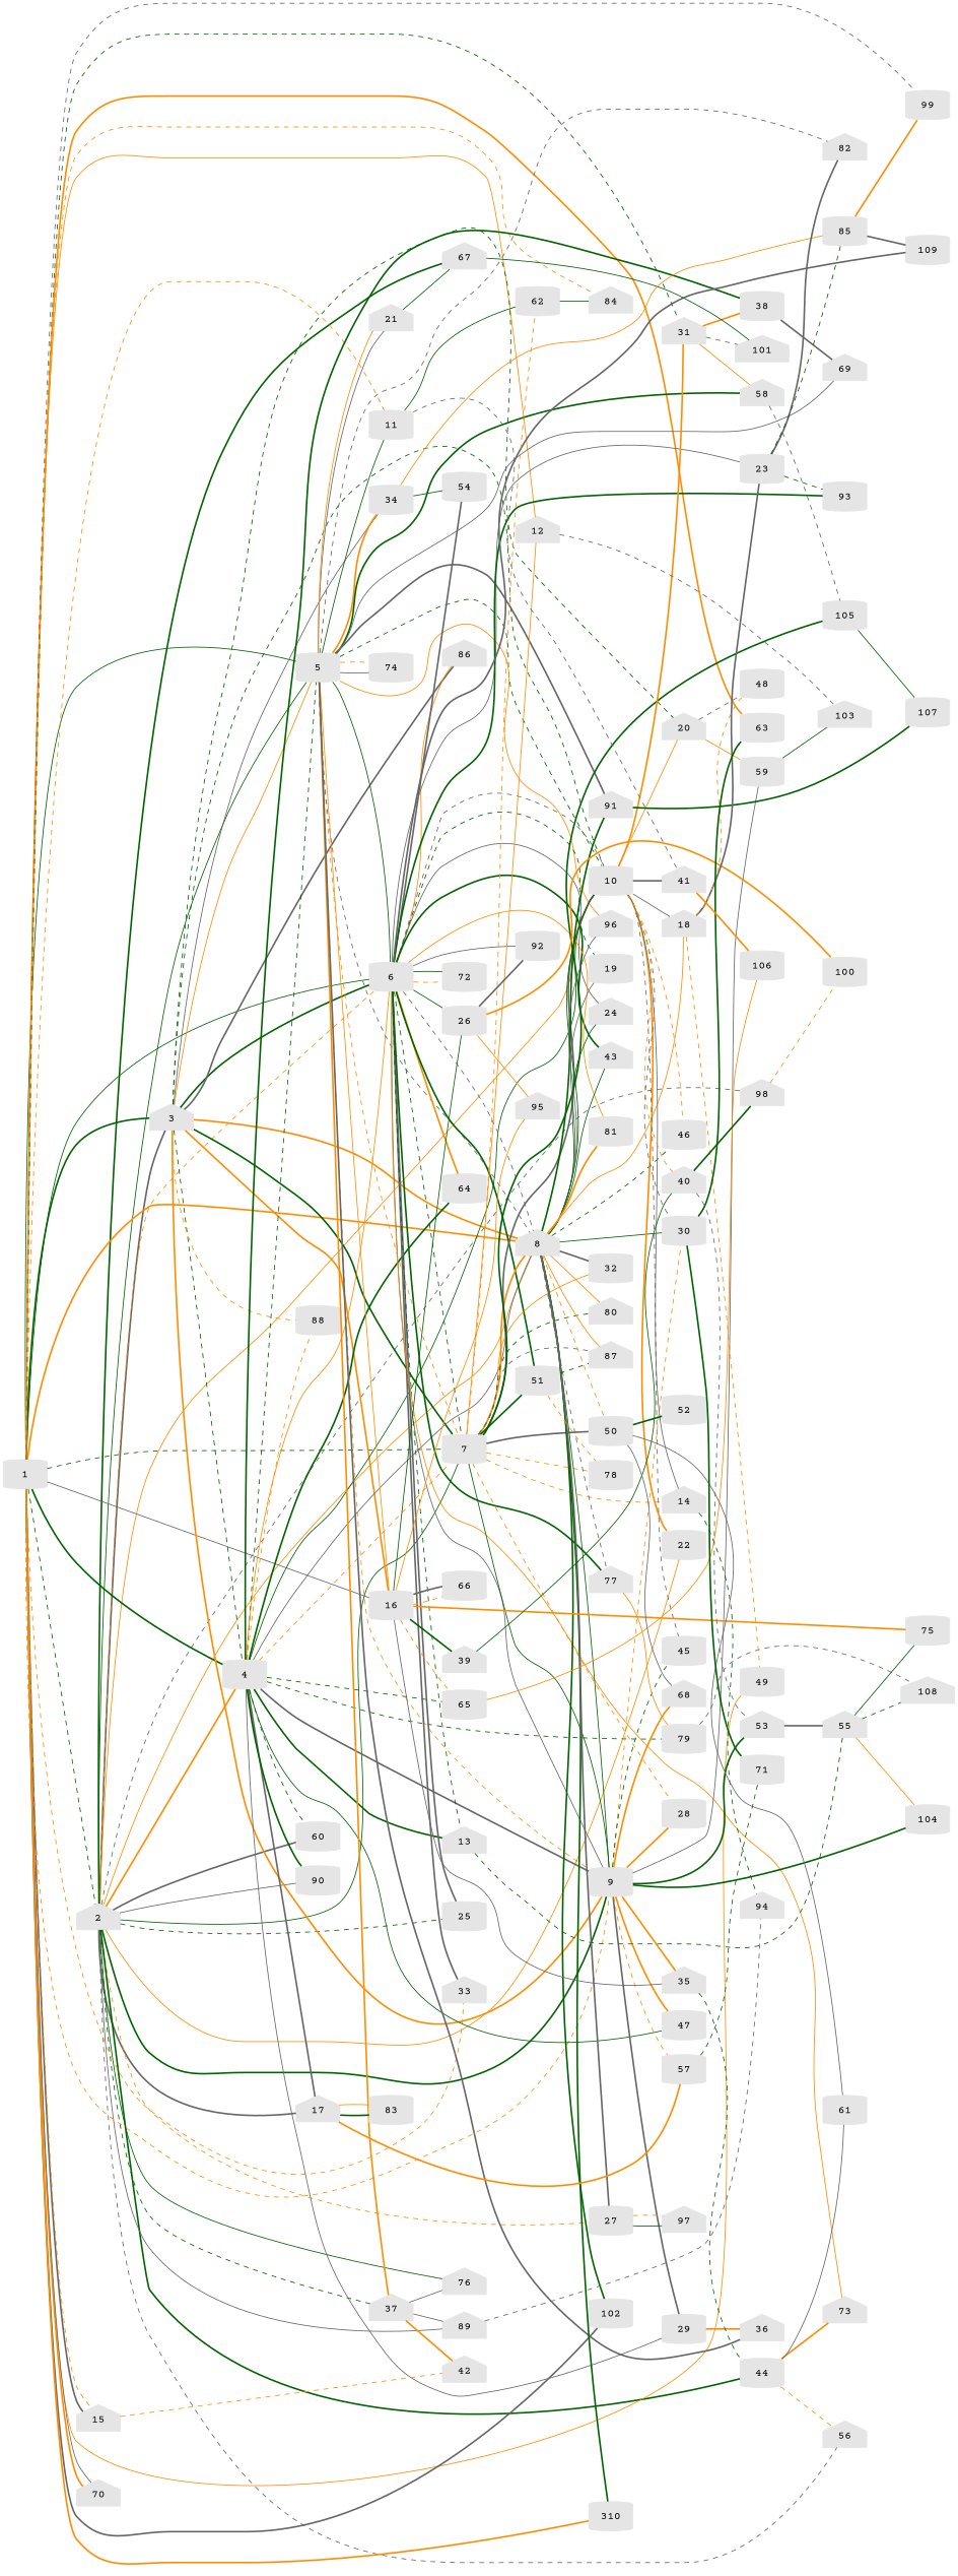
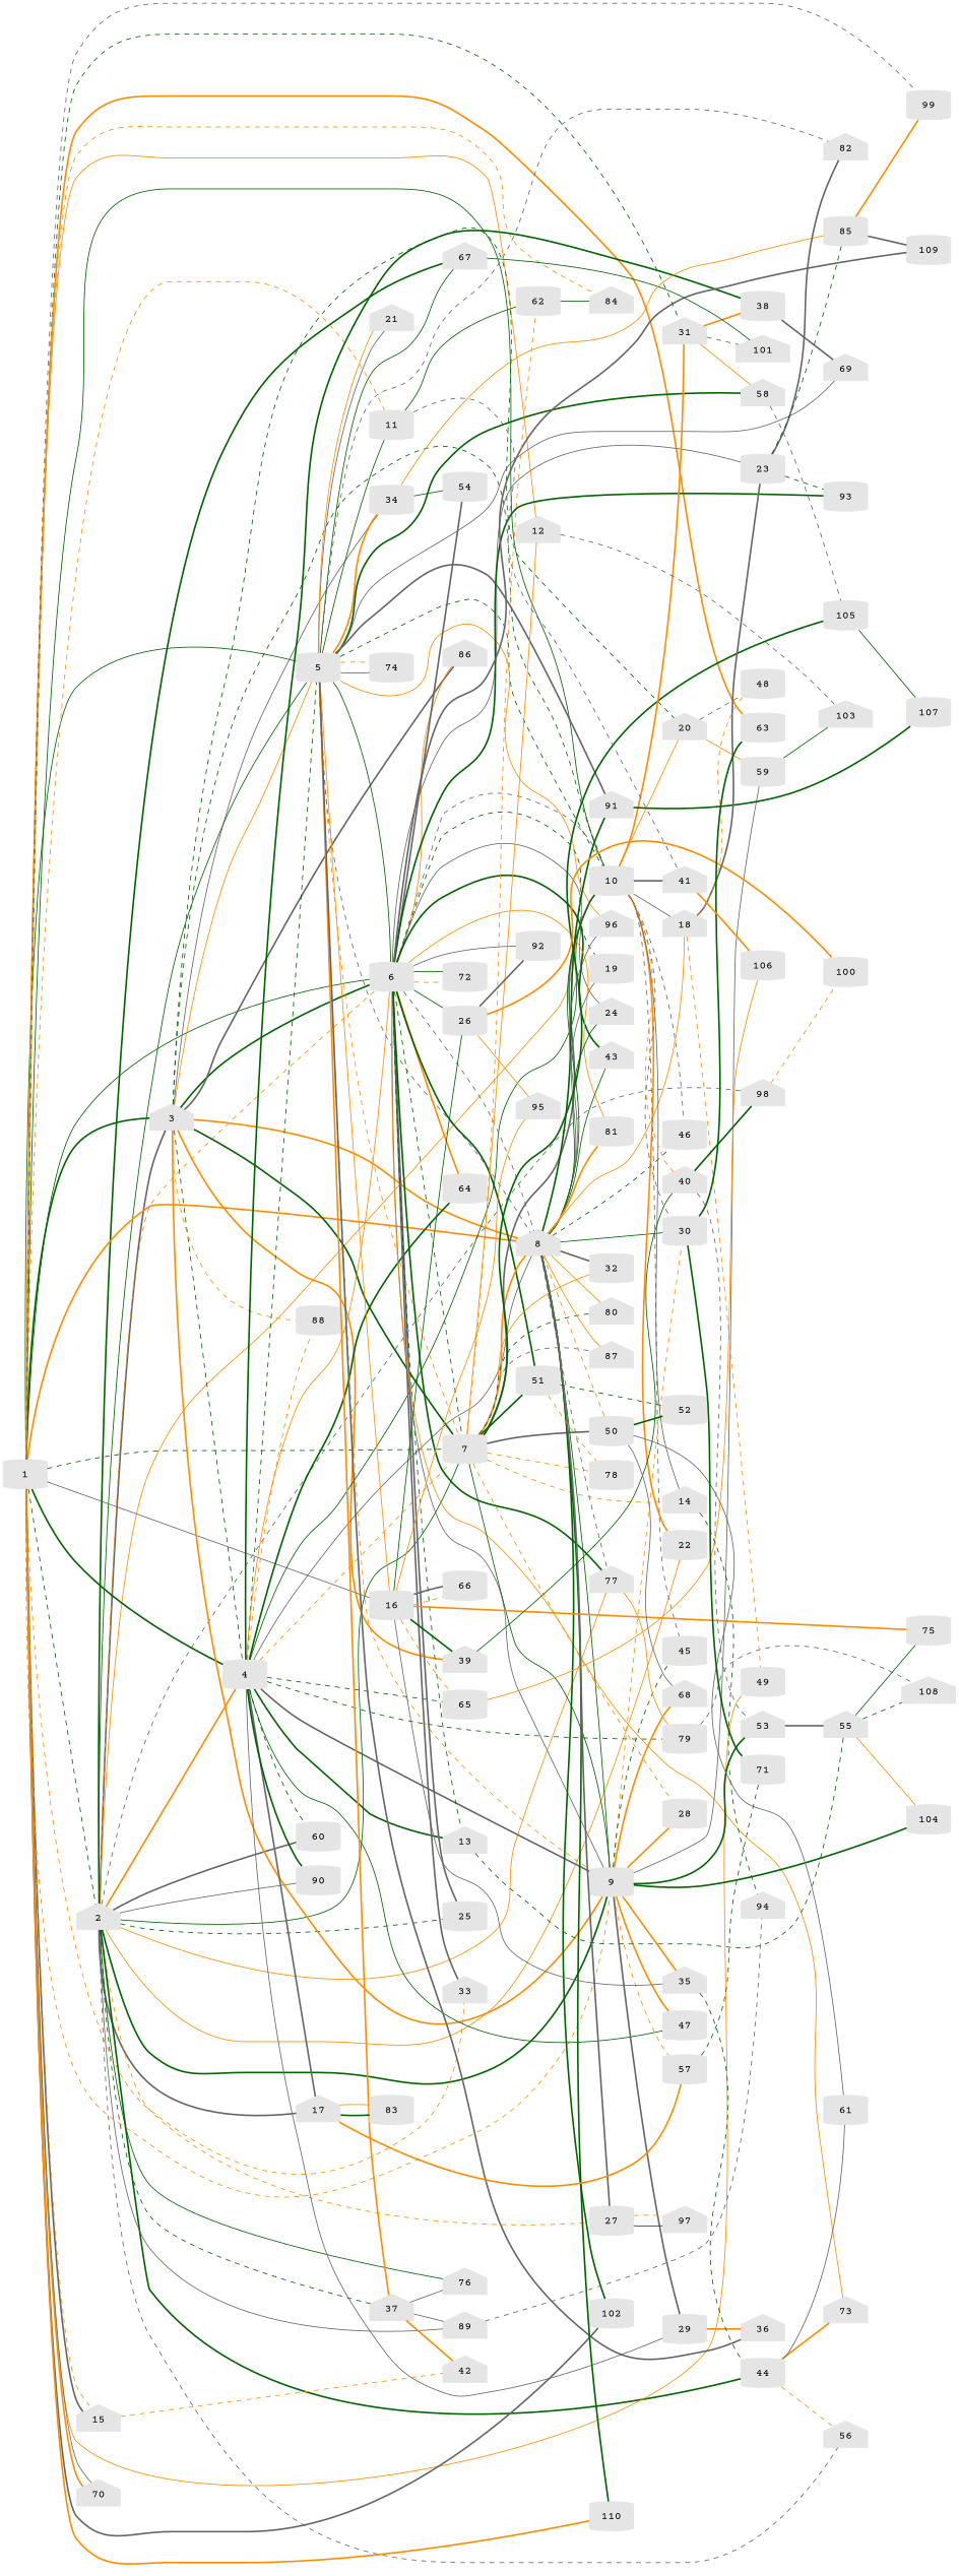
  graph {
    fontname="Courier Prime"
    rankdir=LR
    node [color=gray90 fontname="Courier Prime" shape=cylinder style=filled]
    edge [color=darkorange fontname="Courier Prime" style=bold]
    2 [shape=house]
    1
    3 [shape=house]
    4
    5
    6
    7
    8 [shape=house]
    9
    10
    11
    12 [shape=house]
    15 [shape=house]
    16
    31 [shape=house]
    33 [shape=house]
    49
    63
    70 [shape=house]
    84 [shape=house]
    99
    102
-   110 [label=310]
+   110
    17 [shape=house]
    22
    25
    27
    37 [shape=house]
    44
    56 [shape=house]
    60
    67 [shape=house]
    76 [shape=house]
    89 [shape=house]
    90
    98 [shape=house]
    20 [shape=house]
    34
    39 [shape=house]
    86 [shape=house]
    88
    13 [shape=house]
    29
    38
    47
    64
    65
    79
    21 [shape=house]
    36 [shape=house]
    58 [shape=house]
    69 [shape=house]
    74
    82 [shape=house]
    91 [shape=house]
    96 [shape=house]
    19
    23
    24 [shape=house]
    26
    43 [shape=house]
    51
    54
    72
    73 [shape=house]
    77 [shape=house]
    81
    92
    93
    109
    14 [shape=house]
    28
    32
    50
    62
    78
    80 [shape=house]
    87 [shape=house]
    105
    18 [shape=house]
    30
    46
    35 [shape=house]
    45
    53 [shape=house]
    57
    59
    68 [shape=house]
    104
    40 [shape=house]
    41 [shape=house]
    103 [shape=house]
    42 [shape=house]
    66
    75
    95 [shape=house]
    101 [shape=house]
    83
    97 [shape=house]
    61
    94 [shape=house]
    100
    48
    85
    55 [shape=house]
    106
    108 [shape=house]
    107
    52
    71
    2 -- 3 [color=gray40]
    2 -- 4
    2 -- 5 [color=darkgreen style=solid]
    2 -- 6 [style=dashed]
    2 -- 7 [color=darkgreen style=solid]
-   2 -- 8 [style=solid]
+   2 -- 77 [style=solid]
    2 -- 9 [color=darkgreen]
    2 -- 10 [style=solid]
    2 -- 17 [color=gray40]
    2 -- 22 [style=solid]
    2 -- 25 [color=darkgreen style=dashed]
    2 -- 27 [style=dashed]
    2 -- 37 [color=darkgreen style=dashed]
    2 -- 44 [color=darkgreen]
    2 -- 56 [color=gray40 style=dashed]
    2 -- 60 [color=gray40]
    2 -- 67 [color=darkgreen]
    2 -- 76 [color=darkgreen style=solid]
    2 -- 89 [color=gray40 style=solid]
    2 -- 90 [color=gray40 style=solid]
    2 -- 98 [color=gray40 style=dashed]
    1 -- 2 [color=darkgreen style=dashed]
    1 -- 3 [color=darkgreen]
    1 -- 4 [color=darkgreen]
    1 -- 5 [color=darkgreen style=solid]
    1 -- 6 [color=darkgreen style=solid]
    1 -- 7 [color=darkgreen style=dashed]
    1 -- 8
    1 -- 9 [style=dashed]
+   1 -- 10 [color=darkgreen style=solid]
    1 -- 11 [style=dashed]
    1 -- 12 [style=solid]
    1 -- 15 [color=gray40]
    1 -- 15 [style=dashed]
    1 -- 16 [color=gray40 style=solid]
    1 -- 31 [color=darkgreen style=dashed]
    1 -- 33 [style=dashed]
    1 -- 49 [style=solid]
    1 -- 63
    1 -- 70
    1 -- 70 [color=gray40 style=solid]
    1 -- 84 [style=dashed]
    1 -- 99 [color=gray40 style=dashed]
    1 -- 102 [color=gray40]
    1 -- 110
    3 -- 4 [color=darkgreen style=dashed]
    3 -- 5 [style=solid]
    3 -- 6 [color=darkgreen]
    3 -- 7 [color=darkgreen]
    3 -- 8
    3 -- 9
    3 -- 10 [color=darkgreen style=dashed]
    3 -- 20 [color=darkgreen style=dashed]
    3 -- 34 [color=gray40 style=solid]
-   3 -- 16
+   3 -- 39
    3 -- 86 [color=gray40]
    3 -- 88 [style=dashed]
    4 -- 5 [color=darkgreen style=dashed]
    4 -- 6 [style=solid]
    4 -- 7 [style=dashed]
    4 -- 8 [color=gray40 style=solid]
    4 -- 9 [color=gray40]
    4 -- 10 [color=darkgreen style=solid]
    4 -- 17 [color=gray40]
    4 -- 60 [color=darkgreen style=dashed]
    4 -- 90 [color=darkgreen]
    4 -- 88 [style=dashed]
    4 -- 13 [color=darkgreen]
    4 -- 29 [color=gray40 style=solid]
    4 -- 38 [color=darkgreen]
    4 -- 47 [color=darkgreen style=solid]
    4 -- 64 [color=darkgreen]
    4 -- 65 [color=darkgreen style=dashed]
    4 -- 79 [color=darkgreen style=dashed]
    5 -- 6 [color=darkgreen style=solid]
    5 -- 7 [style=dashed]
    5 -- 8 [color=gray40 style=dashed]
    5 -- 9 [style=dashed]
    5 -- 10 [color=darkgreen style=dashed]
    5 -- 11 [color=darkgreen style=solid]
    5 -- 16 [style=solid]
    5 -- 37
-   21 -- 67 [color=darkgreen style=solid]
+   5 -- 67 [color=darkgreen style=solid]
    5 -- 34
    5 -- 21 [color=gray40 style=solid]
    5 -- 21 [style=solid]
    5 -- 36 [color=gray40]
    5 -- 58 [color=darkgreen]
    5 -- 69 [color=gray40 style=solid]
    5 -- 74 [color=gray40 style=solid]
    5 -- 74 [style=dashed]
    5 -- 82 [color=gray40 style=dashed]
    5 -- 91 [color=gray40]
    5 -- 96 [style=solid]
    6 -- 7 [color=darkgreen style=dashed]
    6 -- 8 [color=gray40 style=dashed]
    6 -- 9 [color=gray40 style=solid]
    6 -- 10 [color=gray40 style=dashed]
    6 -- 33 [color=gray40]
    6 -- 25 [color=gray40]
    6 -- 86 [style=solid]
    6 -- 13 [color=darkgreen style=dashed]
    6 -- 64
    6 -- 19 [color=darkgreen style=dashed]
    6 -- 23 [color=gray40 style=solid]
    6 -- 24 [color=gray40 style=solid]
    6 -- 26 [color=darkgreen style=solid]
    6 -- 43 [color=darkgreen]
    6 -- 51 [color=darkgreen]
    6 -- 54 [color=gray40]
    6 -- 72 [style=dashed]
    6 -- 72 [color=darkgreen style=solid]
    6 -- 73 [style=solid]
    6 -- 77 [color=darkgreen]
    6 -- 81 [style=solid]
    6 -- 92 [color=gray40 style=solid]
    6 -- 93 [color=darkgreen]
    6 -- 109 [color=gray40]
    7 -- 8
    7 -- 9 [color=darkgreen style=solid]
    7 -- 10 [color=gray40]
    7 -- 12 [style=solid]
    7 -- 51 [color=darkgreen]
    7 -- 14 [style=dashed]
    7 -- 28 [style=dashed]
    7 -- 32 [style=solid]
    7 -- 50 [color=gray40]
    7 -- 62 [style=dashed]
    7 -- 78 [style=dashed]
    7 -- 80 [color=darkgreen style=dashed]
    7 -- 87 [color=gray40 style=dashed]
    7 -- 105 [color=darkgreen]
    8 -- 9 [color=darkgreen style=solid]
    8 -- 10 [color=darkgreen style=solid]
    8 -- 102 [color=darkgreen]
    8 -- 110 [color=darkgreen]
    8 -- 27 [color=gray40]
    8 -- 91 [color=darkgreen]
    8 -- 96 [color=gray40 style=solid]
    8 -- 19 [color=gray40 style=solid]
    8 -- 24 [color=darkgreen style=solid]
    8 -- 43 [color=darkgreen style=solid]
    8 -- 77 [color=gray40 style=dashed]
    8 -- 81
    8 -- 32 [color=gray40]
    8 -- 50 [style=dashed]
    8 -- 80 [style=solid]
    8 -- 87 [style=solid]
    8 -- 18 [style=solid]
    8 -- 30 [color=darkgreen style=solid]
    8 -- 46 [color=darkgreen style=dashed]
    9 -- 29 [color=gray40]
    9 -- 47
    9 -- 28
    9 -- 30 [style=dashed]
    9 -- 35
    9 -- 45 [color=darkgreen style=dashed]
    9 -- 53 [color=darkgreen]
    9 -- 57 [style=dashed]
    9 -- 59 [color=gray40 style=solid]
    9 -- 68
    9 -- 104 [color=darkgreen]
    10 -- 31
    10 -- 22
    10 -- 20 [style=solid]
    10 -- 14 [color=gray40 style=solid]
    10 -- 18 [color=gray40 style=solid]
    10 -- 30 [color=gray40 style=dashed]
-   10 -- 46 [style=dashed]
+   10 -- 46 [color=gray40 style=dashed]
    10 -- 45 [color=gray40 style=dashed]
    10 -- 40 [style=dashed]
    10 -- 41 [color=gray40]
    11 -- 62 [color=darkgreen style=solid]
    11 -- 41 [color=gray40 style=dashed]
    12 -- 103 [color=gray40 style=dashed]
    15 -- 42 [style=dashed]
    16 -- 39 [color=darkgreen]
    16 -- 65 [style=dashed]
    16 -- 26 [color=darkgreen style=solid]
    16 -- 35 [color=gray40 style=solid]
    16 -- 66 [style=dashed]
    16 -- 66 [color=gray40]
    16 -- 75
    16 -- 95 [style=solid]
    31 -- 38
    31 -- 58 [style=solid]
    31 -- 101 [color=gray40 style=dashed]
    17 -- 57
    17 -- 83 [color=darkgreen]
    17 -- 83 [style=solid]
    27 -- 97 [color=darkgreen style=solid]
    27 -- 97 [style=dashed]
    37 -- 76 [color=gray40 style=solid]
    37 -- 89 [color=gray40 style=solid]
    37 -- 42
    44 -- 56 [style=dashed]
    44 -- 73
    44 -- 61 [color=gray40 style=solid]
    67 -- 101 [color=darkgreen style=solid]
    89 -- 94 [color=gray40 style=dashed]
    98 -- 100 [style=dashed]
    20 -- 59 [style=solid]
    20 -- 48 [color=gray40 style=dashed]
    34 -- 54 [color=darkgreen style=solid]
    34 -- 85 [style=solid]
    39 -- 40 [color=darkgreen style=solid]
    13 -- 55 [color=darkgreen style=dashed]
    29 -- 36
    38 -- 69 [color=gray40]
    65 -- 106 [style=solid]
    79 -- 108 [color=gray40 style=dashed]
    58 -- 105 [color=gray40 style=dashed]
    91 -- 107 [color=darkgreen]
    23 -- 82 [color=gray40]
    23 -- 93 [color=darkgreen style=dashed]
    23 -- 85 [color=darkgreen style=dashed]
    26 -- 92 [color=gray40]
    26 -- 95 [style=solid]
    26 -- 100
    51 -- 78 [style=dashed]
-   51 -- 87 [color=darkgreen style=dashed]
+   51 -- 52 [color=darkgreen style=dashed]
    77 -- 79 [style=solid]
    14 -- 94 [color=darkgreen style=dashed]
    50 -- 68 [color=gray40 style=solid]
    50 -- 61 [color=gray40 style=solid]
    50 -- 52 [color=darkgreen]
    62 -- 84 [color=darkgreen style=solid]
    105 -- 107 [color=darkgreen style=solid]
    18 -- 49 [style=dashed]
    18 -- 23 [color=gray40]
    18 -- 48 [style=dashed]
    30 -- 63 [color=darkgreen]
    30 -- 71 [color=darkgreen]
    35 -- 44 [color=darkgreen style=dashed]
    53 -- 55 [color=gray40]
    57 -- 71 [color=darkgreen style=dashed]
    59 -- 103 [color=darkgreen style=solid]
    40 -- 98 [color=darkgreen]
    40 -- 53 [color=gray40 style=dashed]
    41 -- 106
    85 -- 99
    85 -- 109 [color=gray40]
    55 -- 104 [style=solid]
    55 -- 75 [color=darkgreen style=solid]
    55 -- 108 [color=darkgreen style=dashed]
  }
